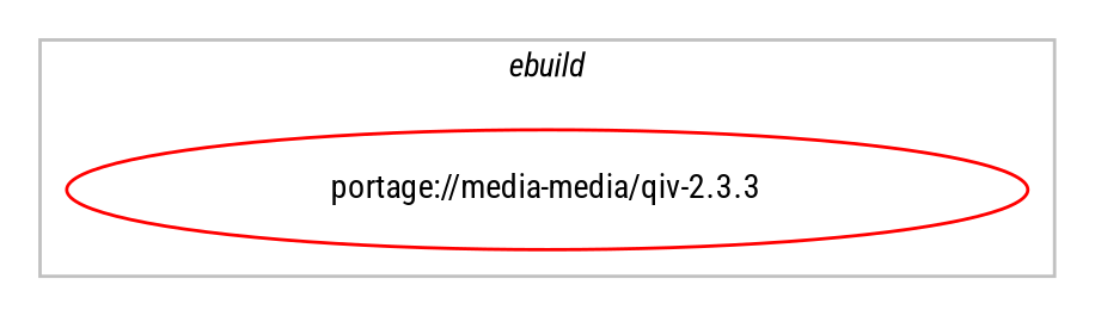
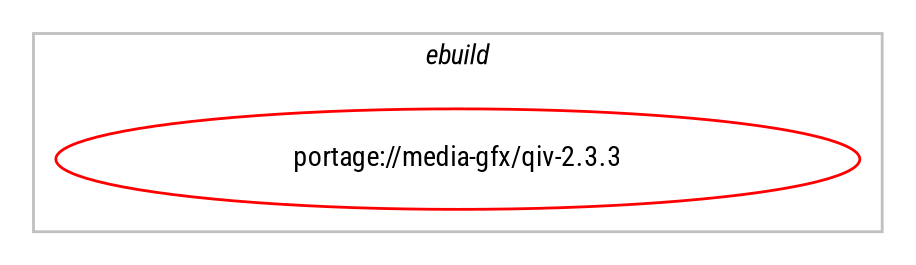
  digraph {
    compound=true
    concentrate=true
    fontname="Roboto Condensed"
    fontsize=10
    newrank=true
    rankdir=LR
    ranksep=1.5
-   n1 [color=red fontname="Roboto Condensed" fontsize=10 label="portage://media-media/qiv-2.3.3" width=4]
+   n1 [color=red fontname="Roboto Condensed" fontsize=10 label="portage://media-gfx/qiv-2.3.3" width=4]
    subgraph cluster_1 {
      color=gray
      label=<<i>ebuild</i>>
      n1
    }
    subgraph cluster_2 {
      color=gray
      label=<<i>dependencies</i>>
      subgraph cluster_3 {
        color=gray
        fillcolor="#eeeeee"
        label=<<i>compile</i>>
        style=filled
      }
      subgraph cluster_4 {
        color=gray
        fillcolor="#eeeeee"
        label=<<i>compile and run</i>>
        style=filled
      }
      subgraph cluster_5 {
        color=gray
        fillcolor="#eeeeee"
        label=<<i>run</i>>
        style=filled
      }
    }
    subgraph cluster_6 {
      color=gray
      label=<<i>candidates</i>>
      rank=same
    }
  }
